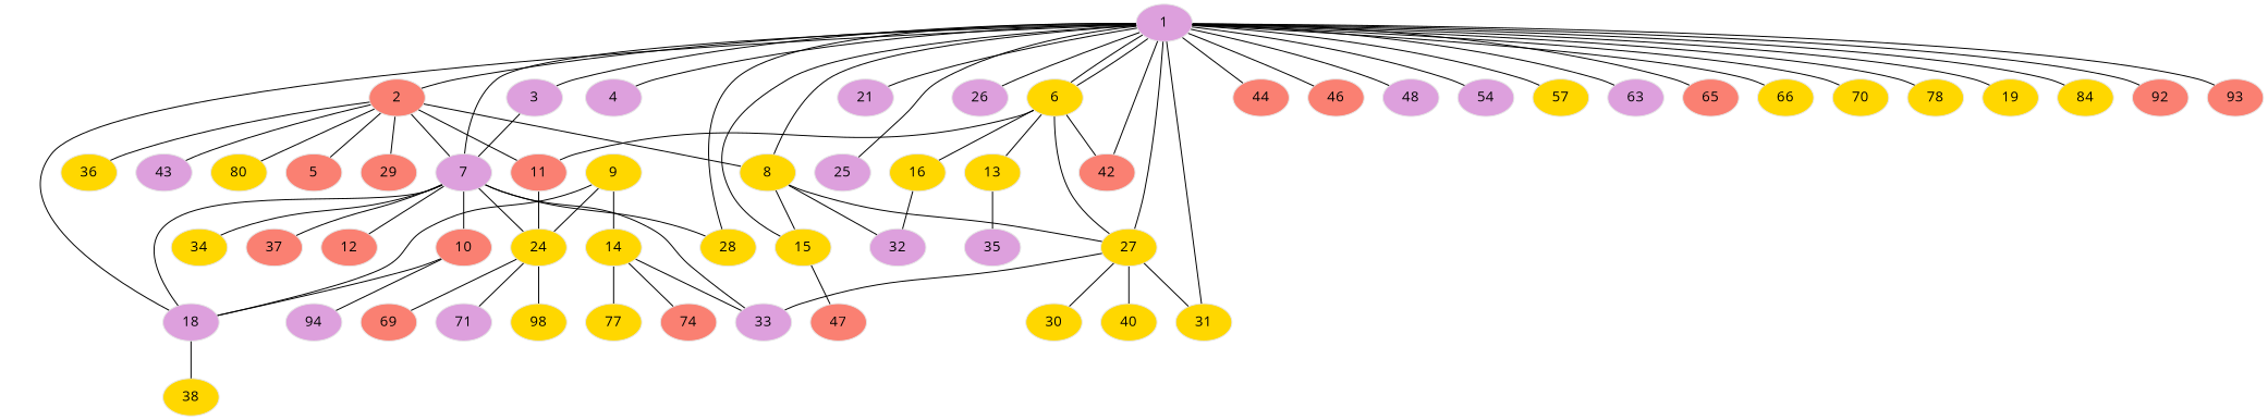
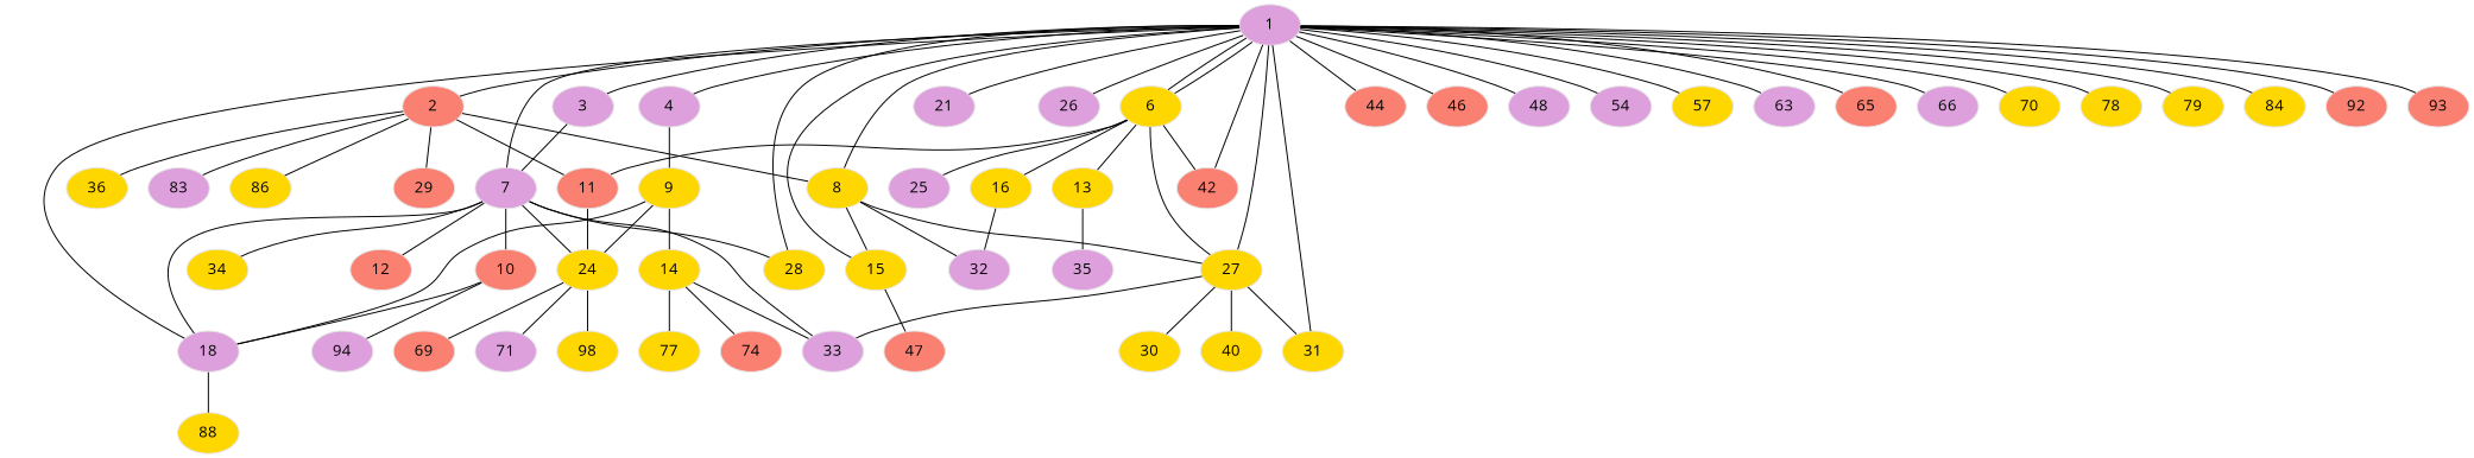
  graph {
    fontname="Open Sans"
    node [color=gray90 fillcolor=gold fontname="Open Sans" style=filled]
    edge [fontname="Open Sans"]
    1 [fillcolor=plum]
    2 [fillcolor=salmon]
    3 [fillcolor=plum super="+87"]
    4 [fillcolor=plum]
    6 [super="+39+68"]
    7 [fillcolor=plum super="+91+51+19"]
    8 [super="+20"]
    15 [super="+81"]
    18 [fillcolor=plum super="+52+23+85+97"]
    21 [fillcolor=plum super="+22"]
    25 [fillcolor=plum]
    26 [fillcolor=plum]
    27 [super="+49+56"]
    28
    31
    42 [fillcolor=salmon]
    44 [fillcolor=salmon super="+55"]
    46 [fillcolor=salmon super="+61+96"]
    48 [fillcolor=plum]
    54 [fillcolor=plum]
    57
    63 [fillcolor=plum]
    65 [fillcolor=salmon]
-   66
+   66 [fillcolor=plum]
    70
    78
-   79 [label=19]
+   79
    84
    92 [fillcolor=salmon]
    93 [fillcolor=salmon]
    11 [fillcolor=salmon super="+58+64"]
-   5 [fillcolor=salmon]
    29 [fillcolor=salmon]
    36
-   43 [fillcolor=plum]
-   80
+   43 [fillcolor=plum label=83]
+   80 [label=86]
    9 [super="+17+50"]
    13
    16
    10 [fillcolor=salmon]
    12 [fillcolor=salmon]
    24 [super="+41"]
    33 [fillcolor=plum]
    34
-   37 [fillcolor=salmon]
    32 [fillcolor=plum super="+60+76"]
    47 [fillcolor=salmon]
-   38
+   38 [label=88]
    30
    40
    14 [super="+53"]
    35 [fillcolor=plum super="+86"]
    94 [fillcolor=plum]
    69 [fillcolor=salmon]
    71 [fillcolor=plum]
    98
    74 [fillcolor=salmon]
    77
    1 -- 2
    1 -- 3
    1 -- 4
    1 -- 6
    1 -- 6
    1 -- 7
    1 -- 8
    1 -- 15
    1 -- 18 [weight=2]
    1 -- 21
-   1 -- 25
+   6 -- 25
    1 -- 26
    1 -- 27 [weight=3]
    1 -- 28
    1 -- 31
    1 -- 42
    1 -- 44
    1 -- 46
    1 -- 48
    1 -- 54
    1 -- 57
    1 -- 63
    1 -- 65
    1 -- 66
    1 -- 70
    1 -- 78
    1 -- 79
    1 -- 84
    1 -- 92
    1 -- 93
-   2 -- 7 [weight=2]
    2 -- 8
    2 -- 11
-   2 -- 5
    2 -- 29
    2 -- 36
    2 -- 43
    2 -- 80
    3 -- 7
+   4 -- 9
    6 -- 27
    6 -- 42
    6 -- 11
    6 -- 13
    6 -- 16
    7 -- 18
    7 -- 28
    7 -- 10
    7 -- 12
    7 -- 24
    7 -- 33
    7 -- 34
-   7 -- 37
    8 -- 15
    8 -- 27
    8 -- 32
    15 -- 47
    18 -- 38
    27 -- 31
    27 -- 33
    27 -- 30
    27 -- 40
    11 -- 24
    9 -- 18 [weight=2]
    9 -- 24
    9 -- 14
    13 -- 35
    16 -- 32
    10 -- 18
    10 -- 94
    24 -- 69
    24 -- 71
    24 -- 98
    14 -- 33
    14 -- 74
    14 -- 77
  }
